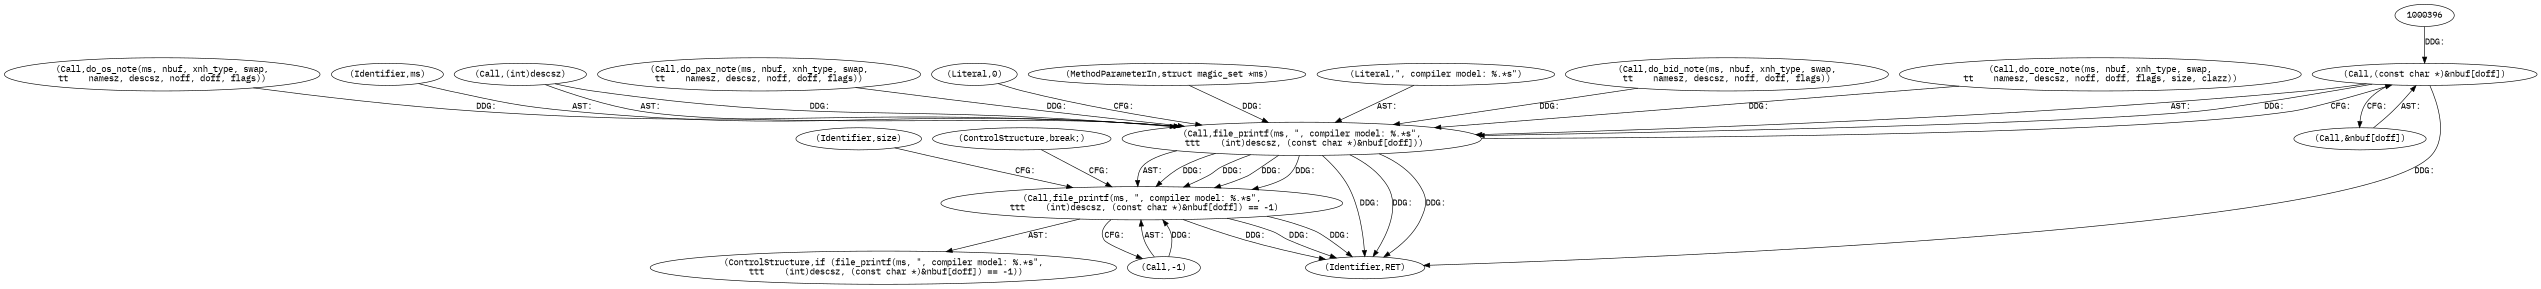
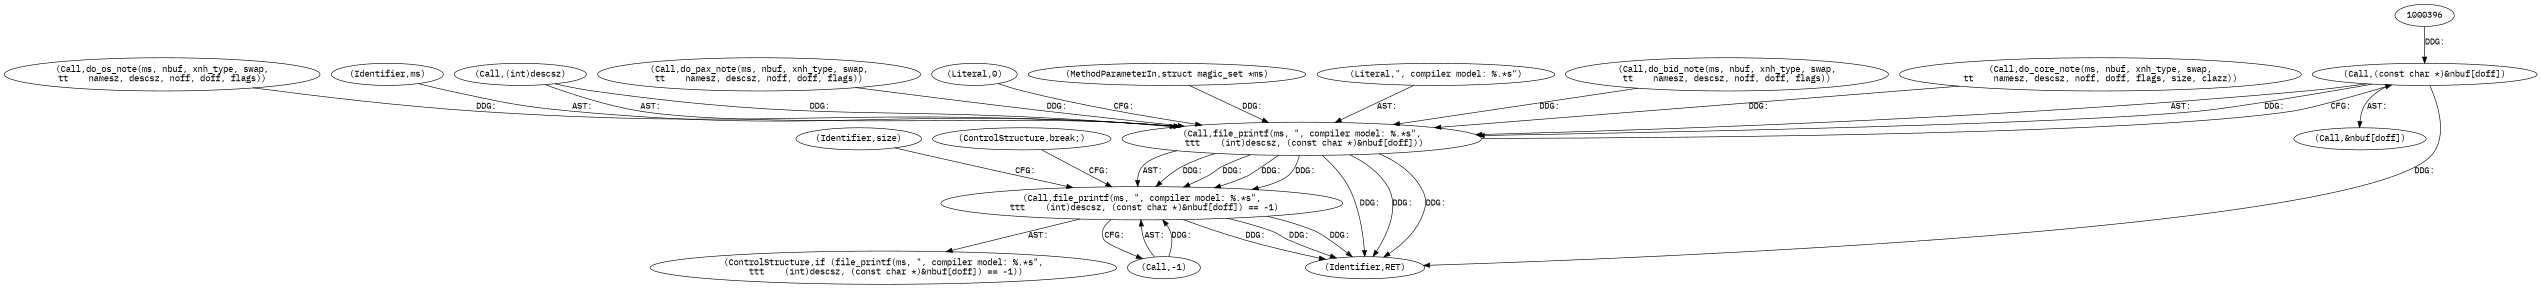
  digraph {
    fontname="IBM Plex Mono"
    node [fontname="IBM Plex Mono"]
    edge [fontname="IBM Plex Mono"]
    n1 [label="(Call,(const char *)&nbuf[doff])"]
    n2 [label="(Call,file_printf(ms, \", compiler model: %.*s\",\n \t\t\t    (int)descsz, (const char *)&nbuf[doff]))"]
    n3 [label="(Call,&nbuf[doff])"]
    n4 [label="(Identifier,RET)"]
    n5 [label="(Call,file_printf(ms, \", compiler model: %.*s\",\n \t\t\t    (int)descsz, (const char *)&nbuf[doff]) == -1)"]
    n6 [label="(ControlStructure,if (file_printf(ms, \", compiler model: %.*s\",\n \t\t\t    (int)descsz, (const char *)&nbuf[doff]) == -1))"]
    n7 [label="(Call,-1)"]
    n8 [label="(Identifier,size)"]
    n9 [label="(Call,do_os_note(ms, nbuf, xnh_type, swap,\n\t\t    namesz, descsz, noff, doff, flags))"]
    n10 [label="(Identifier,ms)"]
    n11 [label="(Call,(int)descsz)"]
    n12 [label="(Call,do_pax_note(ms, nbuf, xnh_type, swap,\n\t\t    namesz, descsz, noff, doff, flags))"]
    n13 [label="(Literal,0)"]
    n14 [label="(MethodParameterIn,struct magic_set *ms)"]
    n15 [label="(ControlStructure,break;)"]
    n16 [label="(Literal,\", compiler model: %.*s\")"]
    n17 [label="(Call,do_bid_note(ms, nbuf, xnh_type, swap,\n\t\t    namesz, descsz, noff, doff, flags))"]
    n18 [label="(Call,do_core_note(ms, nbuf, xnh_type, swap,\n\t\t    namesz, descsz, noff, doff, flags, size, clazz))"]
    1000396
    n1 -> n2 [label="AST: "]
    n1 -> n2 [label="DDG: "]
-   n1 -> n3 [label="CFG: "]
+   n1 -> n3 [label="AST: "]
    n1 -> n4 [label="DDG: "]
    n2 -> n1 [label="CFG: "]
    n2 -> n4 [label="DDG: "]
    n2 -> n4 [label="DDG: "]
    n2 -> n4 [label="DDG: "]
    n2 -> n5 [label="AST: "]
    n2 -> n5 [label="DDG: "]
    n2 -> n5 [label="DDG: "]
    n2 -> n5 [label="DDG: "]
    n2 -> n5 [label="DDG: "]
-   n3 -> n1 [label="AST: "]
    n5 -> n4 [label="DDG: "]
    n5 -> n4 [label="DDG: "]
    n5 -> n4 [label="DDG: "]
    n5 -> n6 [label="AST: "]
    n5 -> n7 [label="CFG: "]
    n7 -> n5 [label="AST: "]
    n7 -> n5 [label="DDG: "]
    n8 -> n5 [label="CFG: "]
    n9 -> n2 [label="DDG: "]
    n10 -> n2 [label="AST: "]
    n11 -> n2 [label="AST: "]
    n11 -> n2 [label="DDG: "]
    n12 -> n2 [label="DDG: "]
    n13 -> n2 [label="CFG: "]
    n14 -> n2 [label="DDG: "]
    n15 -> n5 [label="CFG: "]
    n16 -> n2 [label="AST: "]
    n17 -> n2 [label="DDG: "]
    n18 -> n2 [label="DDG: "]
    1000396 -> n1 [label="DDG: "]
  }
